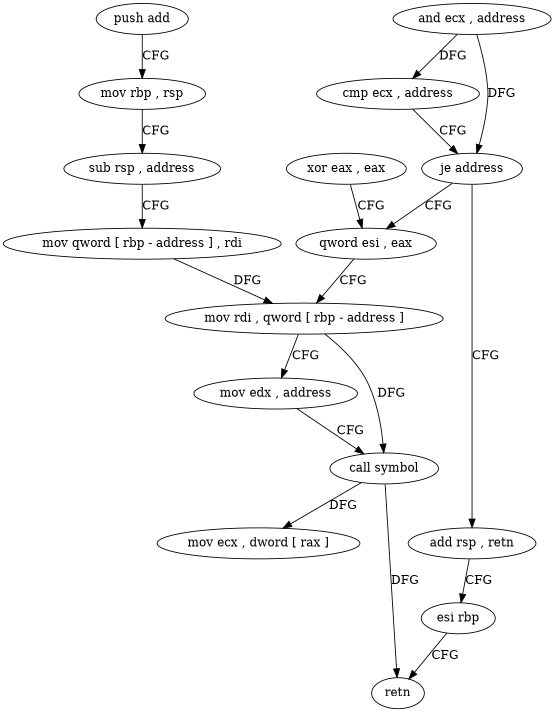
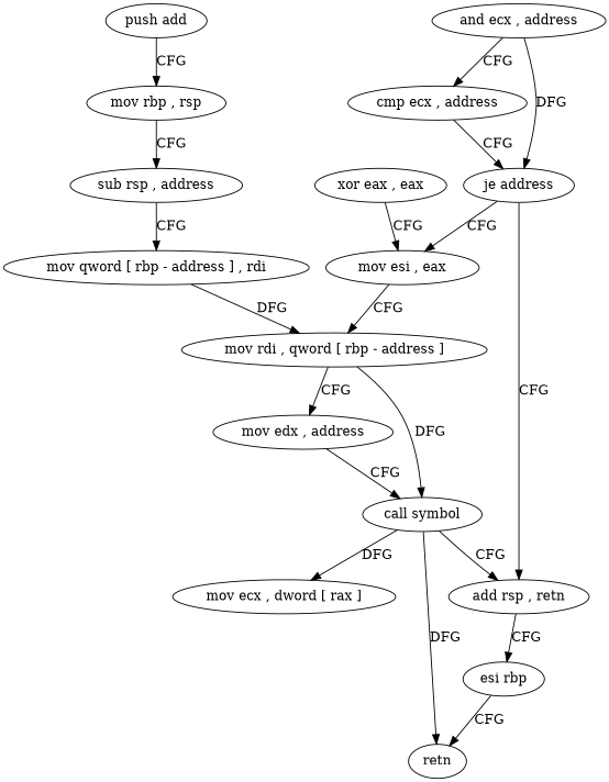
  digraph {
    n1 [label="push add"]
    n2 [label="mov rbp , rsp"]
    n3 [label="sub rsp , address"]
    n4 [label="mov qword [ rbp - address ] , rdi"]
    n5 [label="mov rdi , qword [ rbp - address ]"]
    n6 [label="mov edx , address"]
    n7 [label="call symbol"]
    n8 [label="mov ecx , dword [ rax ]"]
    n9 [label=retn]
    n10 [label="and ecx , address"]
    n11 [label="cmp ecx , address"]
    n12 [label="je address"]
    n13 [label="add rsp , retn"]
-   n14 [label="qword esi , eax"]
+   n14 [label="mov esi , eax"]
    n15 [label="esi rbp"]
    n16 [label="xor eax , eax"]
    n1 -> n2 [label=CFG]
    n2 -> n3 [label=CFG]
    n3 -> n4 [label=CFG]
    n4 -> n5 [label=DFG]
    n5 -> n6 [label=CFG]
    n5 -> n7 [label=DFG]
    n6 -> n7 [label=CFG]
    n7 -> n8 [label=DFG]
    n7 -> n9 [label=DFG]
-   n10 -> n11 [label=DFG]
+   n7 -> n13 [label=CFG]
+   n10 -> n11 [label=CFG]
    n10 -> n12 [label=DFG]
    n11 -> n12 [label=CFG]
    n12 -> n13 [label=CFG]
    n12 -> n14 [label=CFG]
    n13 -> n15 [label=CFG]
    n14 -> n5 [label=CFG]
    n15 -> n9 [label=CFG]
    n16 -> n14 [label=CFG]
  }
